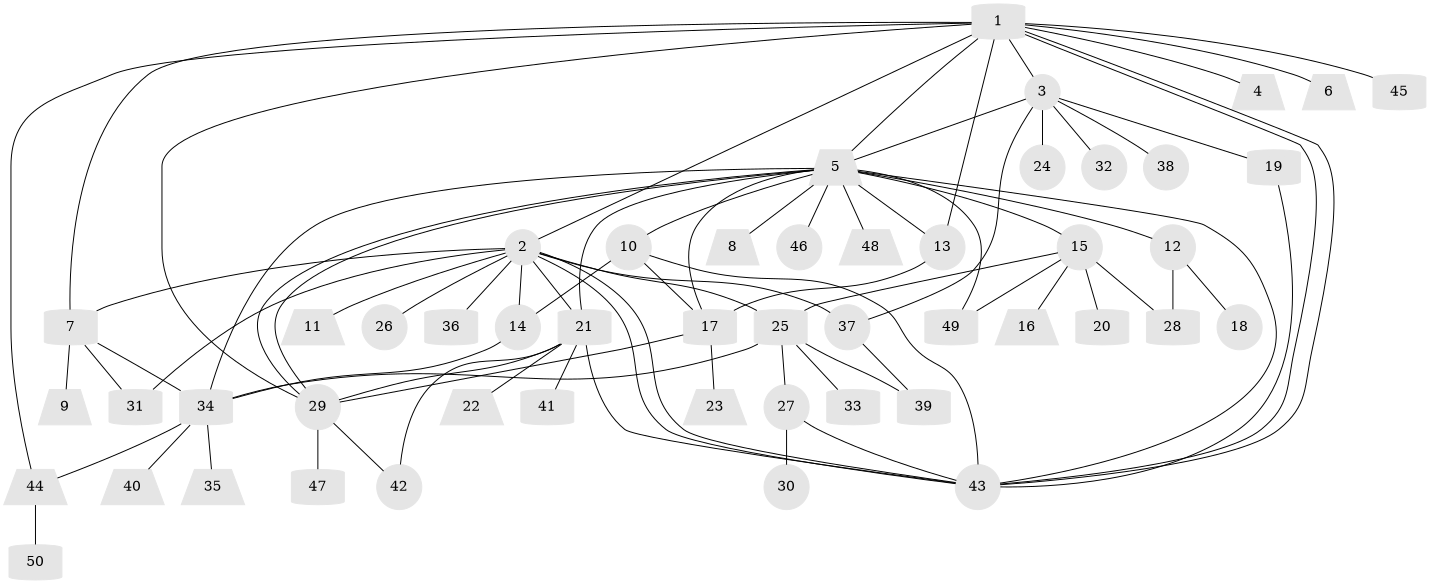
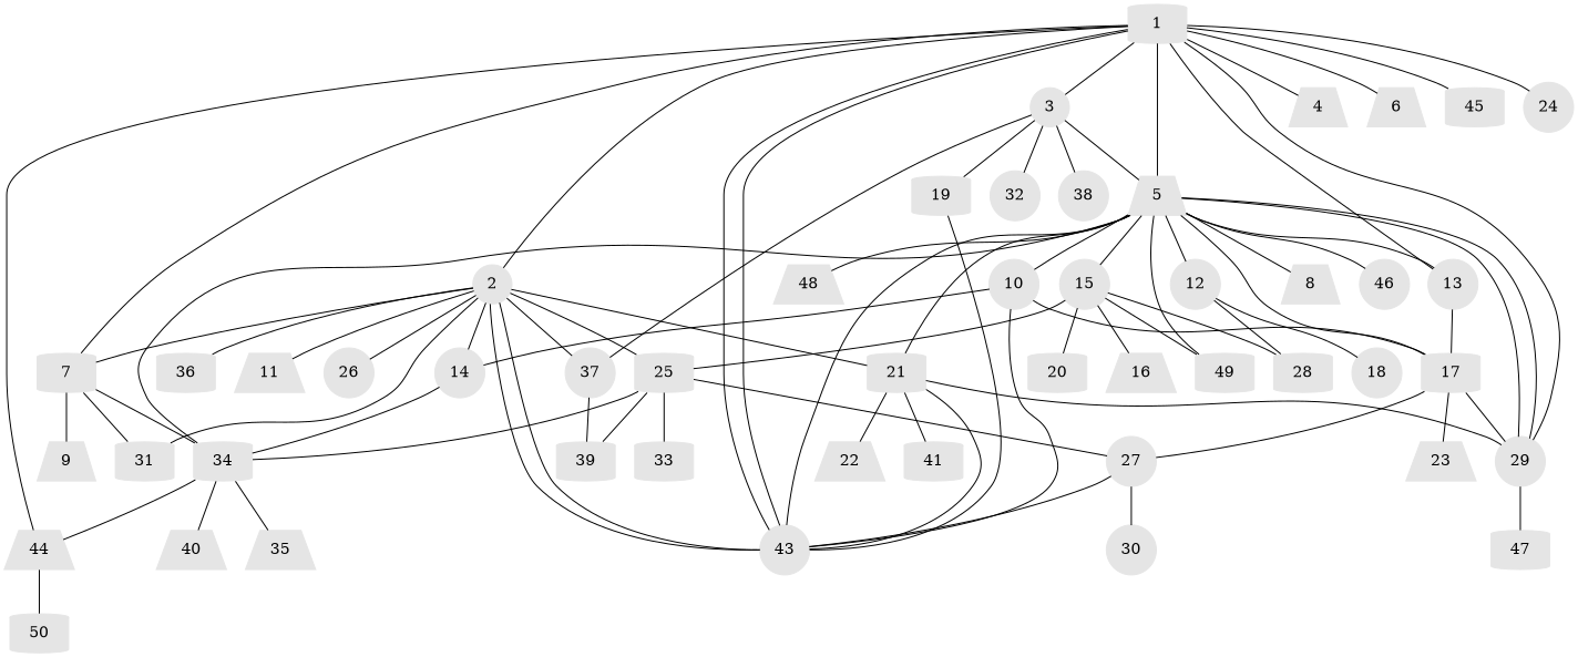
  graph {
    node [color=gray90 shape=circle style=filled]
    1 [shape=cylinder]
    2
    3
    4 [shape=trapezium]
    5 [shape=trapezium]
    6 [shape=trapezium]
    7 [shape=cylinder]
    13
    29
    43
    44 [shape=trapezium]
    45 [shape=cylinder]
    11 [shape=trapezium]
    14
    21 [shape=cylinder]
    25 [shape=cylinder]
    26
    31 [shape=cylinder]
    36 [shape=cylinder]
    37
    19 [shape=cylinder]
    24
    32
    38
    8 [shape=trapezium]
    10
    12
    15
    17 [shape=cylinder]
    34 [shape=cylinder]
    46
    48 [shape=trapezium]
    49 [shape=cylinder]
    9 [shape=trapezium]
-   42
    47 [shape=cylinder]
    50 [shape=cylinder]
    22 [shape=trapezium]
    41 [shape=cylinder]
    27
    33 [shape=cylinder]
    39 [shape=cylinder]
    18
    28 [shape=cylinder]
    16 [shape=trapezium]
    20 [shape=cylinder]
    23 [shape=trapezium]
    35 [shape=trapezium]
    40 [shape=trapezium]
    30
    1 -- 2
    1 -- 3
    1 -- 4
    1 -- 5
    1 -- 6
    1 -- 7
    1 -- 13
    1 -- 29
    1 -- 43
    1 -- 43
    1 -- 44
    1 -- 45
    2 -- 7
    2 -- 43
    2 -- 43
    2 -- 11
    2 -- 14
    2 -- 21
    2 -- 25
    2 -- 26
    2 -- 31
    2 -- 36
    2 -- 37
    3 -- 5
    3 -- 37
    3 -- 19
-   3 -- 24
+   1 -- 24
    3 -- 32
    3 -- 38
    5 -- 13
    5 -- 29
    5 -- 29
    5 -- 43
    5 -- 21
    5 -- 8
    5 -- 10
    5 -- 12
    5 -- 15
    5 -- 17
    5 -- 34
    5 -- 46
    5 -- 48
    5 -- 49
    7 -- 31
    7 -- 34
    7 -- 9
    13 -- 17
-   29 -- 42
    29 -- 47
    44 -- 50
    14 -- 34
    21 -- 29
    21 -- 43
-   21 -- 42
    21 -- 22
    21 -- 41
    25 -- 34
    25 -- 27
    25 -- 33
    25 -- 39
    37 -- 39
    19 -- 43
    10 -- 43
    10 -- 14
    10 -- 17
    12 -- 18
    12 -- 28
    15 -- 25
    15 -- 49
    15 -- 28
    15 -- 16
    15 -- 20
    17 -- 29
+   17 -- 27
    17 -- 23
    34 -- 44
    34 -- 35
    34 -- 40
    27 -- 43
    27 -- 30
  }
